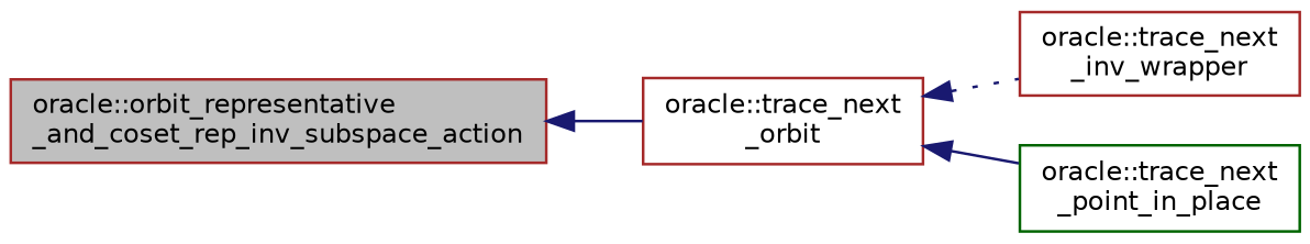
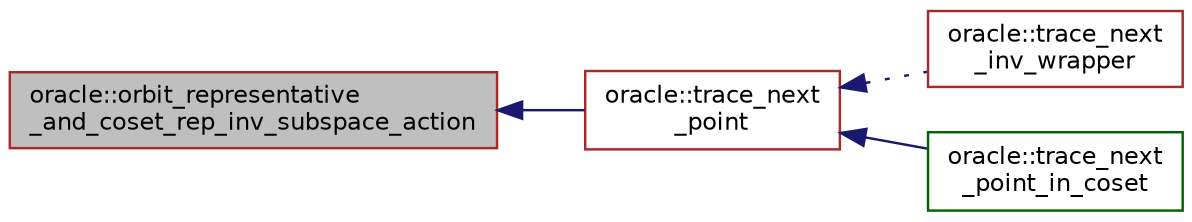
  digraph {
    rankdir=LR
    node [color=brown fillcolor=white fontname=Helvetica fontsize=10 shape=record style=filled]
    edge [color=midnightblue dir=back fontname=Helvetica fontsize=10 labelfontname=Helvetica labelfontsize=10 style=solid]
    n1 [fillcolor=grey75 fontcolor=black height=0.2 label="oracle::orbit_representative\l_and_coset_rep_inv_subspace_action" width=0.4]
-   n2 [height=0.2 label="oracle::trace_next\l_orbit" width=0.4]
+   n2 [height=0.2 label="oracle::trace_next\l_point" width=0.4]
    n3 [height=0.2 label="oracle::trace_next\l_inv_wrapper" width=0.4]
-   n4 [color=darkgreen height=0.2 label="oracle::trace_next\l_point_in_place" width=0.4]
+   n4 [color=darkgreen height=0.2 label="oracle::trace_next\l_point_in_coset" width=0.4]
    n1 -> n2
    n2 -> n3 [style=dotted]
    n2 -> n4
  }
